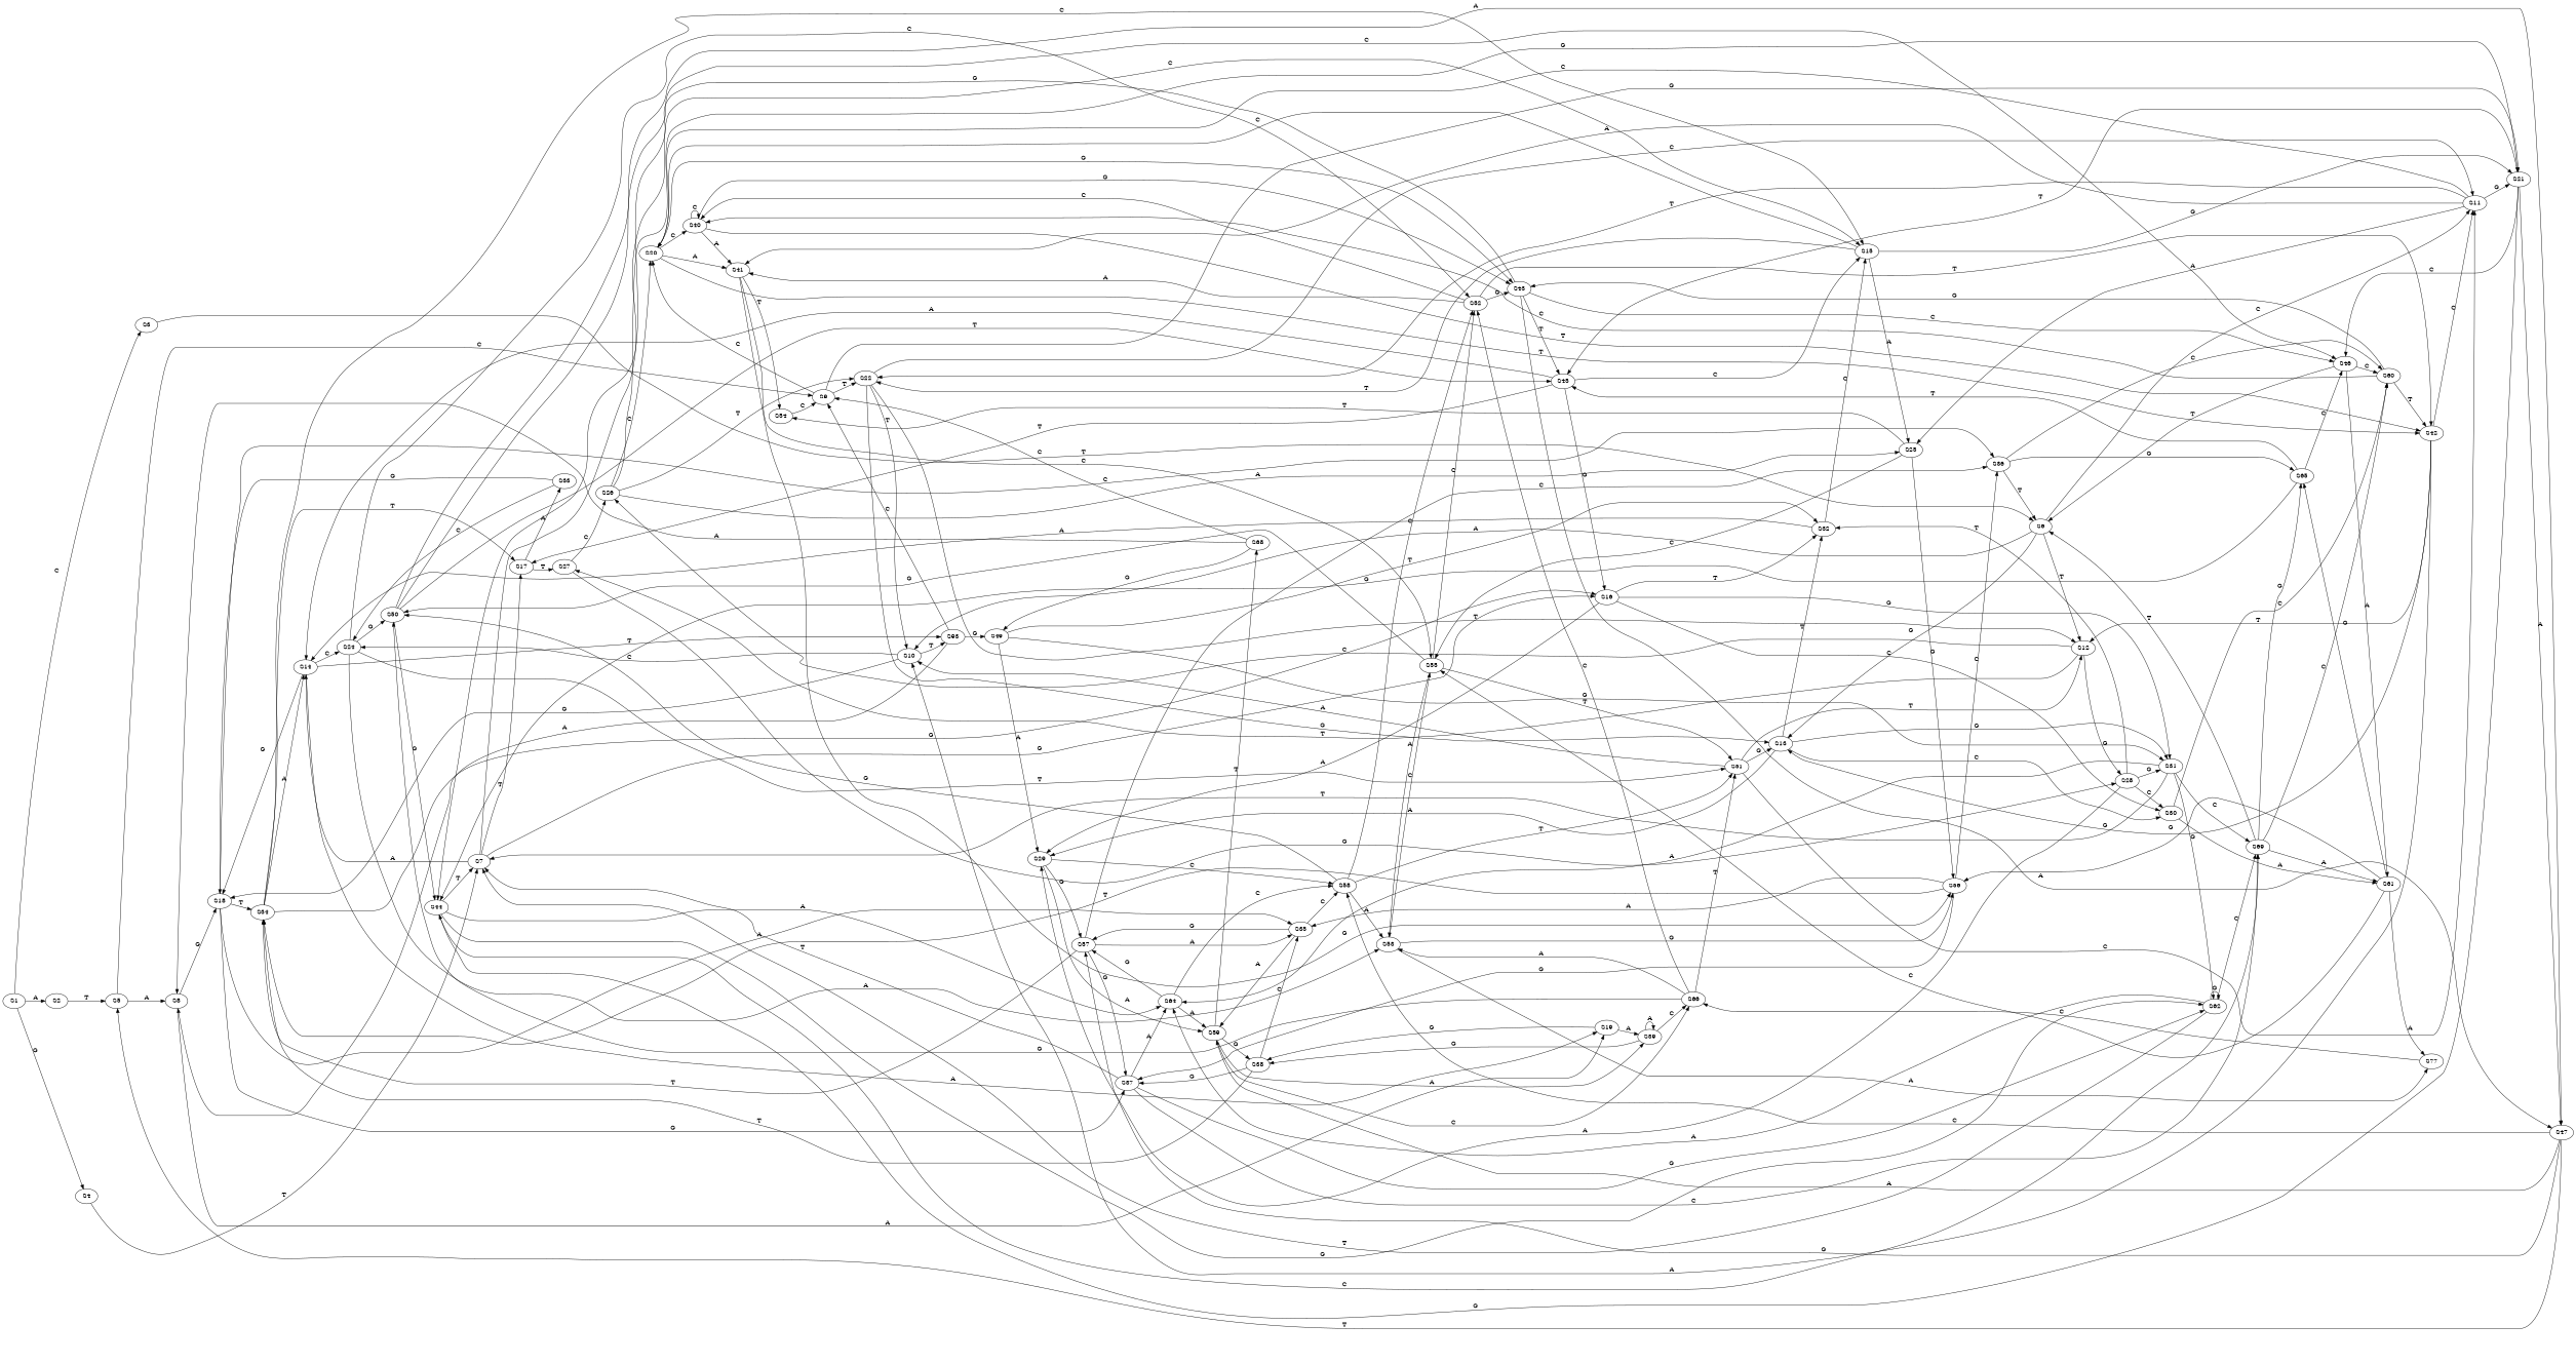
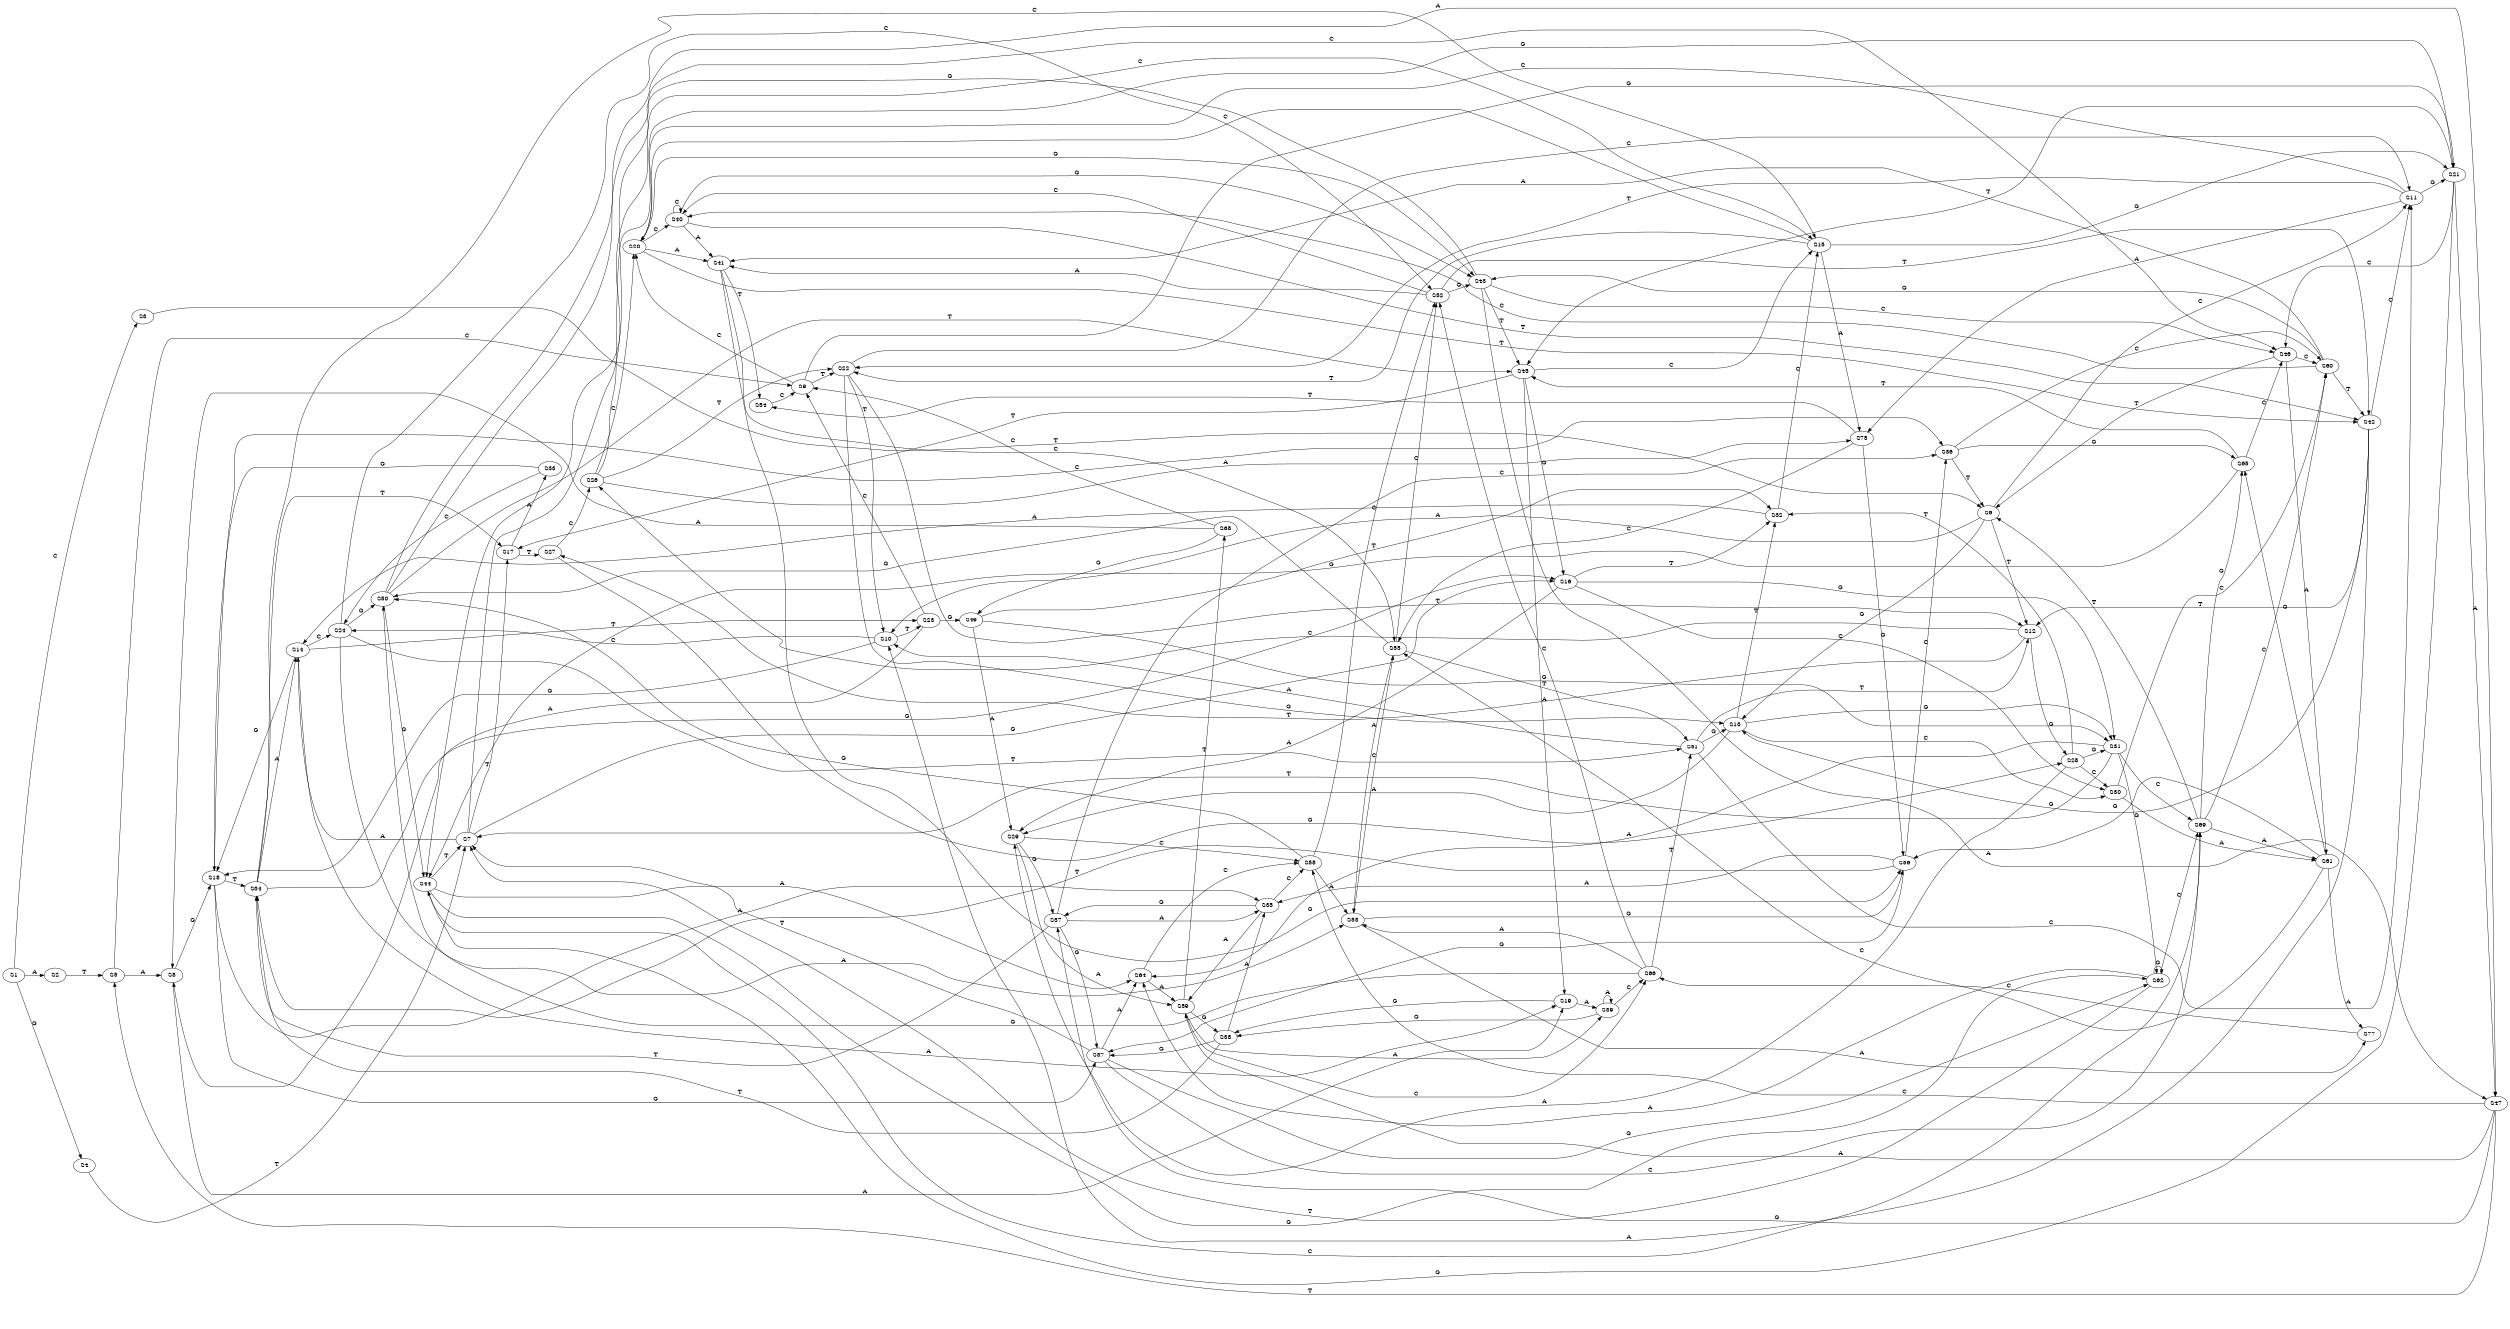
  strict digraph {
    rankdir=LR
    S1
    S2
    S3
    S4
    S5
    S6
    S7
    S8
    S9
    S10
    S11
    S12
    S13
    S14
    S15
    S16
    S17
    S18
    S19
    S20
    S21
    S22
-   S23 [label=S93]
+   S23
    S24
-   S25
+   S25 [label=S75]
    S26
    S27
    S28
    S29
    S30
    S31
    S32
    S33
    S34
    S35
    S36
    S37
    S38
    S39
    S40
    S41
    S42
    S43
    S44
    S45
    S46
    S47
    S49
    S50
    S51
    S52
    S53
    S54
    S55
    S56
    S57
    S58
    S59
    S60
    S61
    S62
    n62 [label=S69]
    S64
    S65
    S66
    n66 [label=S77]
    S68
    S1 -> S2 [label=A]
    S1 -> S3 [label=C]
    S1 -> S4 [label=G]
    S2 -> S5 [label=T]
    S3 -> S6 [label=T]
    S4 -> S7 [label=T]
    S5 -> S8 [label=A]
    S5 -> S9 [label=C]
    S6 -> S10 [label=A]
    S6 -> S11 [label=C]
    S6 -> S12 [label=T]
    S6 -> S13 [label=G]
    S7 -> S14 [label=A]
    S7 -> S15 [label=C]
    S7 -> S16 [label=G]
    S7 -> S17 [label=T]
    S8 -> S18 [label=G]
    S8 -> S19 [label=A]
    S9 -> S20 [label=C]
    S9 -> S21 [label=G]
    S9 -> S22 [label=T]
    S10 -> S18 [label=G]
    S10 -> S23 [label=T]
    S10 -> S24 [label=C]
    S11 -> S20 [label=C]
    S11 -> S21 [label=G]
    S11 -> S22 [label=T]
    S11 -> S25 [label=A]
    S12 -> S26 [label=C]
    S12 -> S27 [label=T]
    S12 -> S28 [label=G]
    S13 -> S29 [label=A]
    S13 -> S30 [label=C]
    S13 -> S31 [label=G]
    S13 -> S32 [label=T]
    S14 -> S18 [label=G]
    S14 -> S19 [label=A]
    S14 -> S23 [label=T]
    S14 -> S24 [label=C]
    S15 -> S20 [label=C]
    S15 -> S21 [label=G]
    S15 -> S22 [label=T]
    S15 -> S25 [label=A]
    S16 -> S29 [label=A]
    S16 -> S30 [label=C]
    S16 -> S31 [label=G]
    S16 -> S32 [label=T]
    S17 -> S27 [label=T]
    S17 -> S33 [label=A]
    S18 -> S34 [label=T]
    S18 -> S35 [label=A]
    S18 -> S36 [label=C]
    S18 -> S37 [label=G]
    S19 -> S38 [label=G]
    S19 -> S39 [label=A]
    S20 -> S40 [label=C]
    S20 -> S41 [label=A]
    S20 -> S42 [label=T]
    S20 -> S43 [label=G]
    S21 -> S44 [label=G]
    S21 -> S45 [label=T]
    S21 -> S46 [label=C]
    S21 -> S47 [label=A]
    S22 -> S10 [label=T]
    S22 -> S11 [label=C]
    S22 -> S12 [label=T]
    S22 -> S13 [label=G]
    S23 -> S8 [label=A]
    S23 -> S9 [label=C]
    S23 -> S49 [label=G]
    S24 -> S50 [label=G]
    S24 -> S51 [label=T]
    S24 -> S52 [label=C]
    S24 -> S53 [label=A]
    S25 -> S54 [label=T]
    S25 -> S55 [label=C]
    S25 -> S56 [label=G]
    S26 -> S20 [label=C]
    S26 -> S21 [label=G]
    S26 -> S22 [label=T]
    S26 -> S25 [label=A]
    S27 -> S26 [label=C]
    S27 -> S28 [label=G]
    S28 -> S29 [label=A]
    S28 -> S30 [label=C]
    S28 -> S31 [label=G]
    S28 -> S32 [label=T]
    S29 -> S57 [label=G]
    S29 -> S58 [label=C]
    S29 -> S59 [label=A]
    S30 -> S60 [label=C]
    S30 -> S61 [label=A]
    S31 -> S7 [label=T]
    S31 -> S62 [label=G]
    S31 -> n62 [label=C]
    S31 -> S64 [label=A]
    S32 -> S14 [label=A]
    S32 -> S15 [label=C]
    S33 -> S18 [label=G]
    S33 -> S24 [label=C]
    S34 -> S14 [label=A]
    S34 -> S15 [label=C]
    S34 -> S16 [label=G]
    S34 -> S17 [label=T]
    S35 -> S57 [label=G]
    S35 -> S58 [label=C]
    S35 -> S59 [label=A]
    S36 -> S6 [label=T]
    S36 -> S60 [label=C]
    S36 -> S65 [label=G]
    S37 -> S7 [label=T]
    S37 -> S62 [label=G]
    S37 -> n62 [label=C]
    S37 -> S64 [label=A]
    S38 -> S34 [label=T]
-   S38 -> S35 [label=C]
+   S38 -> S35 [label=A]
    S38 -> S37 [label=G]
    S39 -> S38 [label=G]
    S39 -> S39 [label=A]
    S39 -> S66 [label=C]
    S40 -> S40 [label=C]
    S40 -> S41 [label=A]
    S40 -> S42 [label=T]
    S40 -> S43 [label=G]
    S41 -> S54 [label=T]
    S41 -> S55 [label=C]
    S41 -> S56 [label=G]
    S42 -> S10 [label=A]
    S42 -> S11 [label=C]
    S42 -> S12 [label=T]
    S42 -> S13 [label=G]
    S43 -> S44 [label=G]
    S43 -> S45 [label=T]
    S43 -> S46 [label=C]
    S43 -> S47 [label=A]
    S44 -> S7 [label=T]
    S44 -> S62 [label=G]
    S44 -> n62 [label=C]
    S44 -> S64 [label=A]
-   S45 -> S14 [label=A]
+   S45 -> S19 [label=A]
    S45 -> S15 [label=C]
    S45 -> S16 [label=G]
    S45 -> S17 [label=T]
    S46 -> S6 [label=T]
    S46 -> S60 [label=C]
    S46 -> S61 [label=A]
    S47 -> S5 [label=T]
    S47 -> S57 [label=G]
    S47 -> S58 [label=C]
    S47 -> S59 [label=A]
    S49 -> S29 [label=A]
    S49 -> S31 [label=G]
    S49 -> S32 [label=T]
    S50 -> S44 [label=G]
    S50 -> S45 [label=T]
    S50 -> S46 [label=C]
    S50 -> S47 [label=A]
    S51 -> S10 [label=A]
    S51 -> S11 [label=C]
    S51 -> S12 [label=T]
    S51 -> S13 [label=G]
    S52 -> S40 [label=C]
    S52 -> S41 [label=A]
    S52 -> S42 [label=T]
    S52 -> S43 [label=G]
    S53 -> S55 [label=C]
    S53 -> S56 [label=G]
    S53 -> n66 [label=A]
    S54 -> S9 [label=C]
    S55 -> S50 [label=G]
    S55 -> S51 [label=T]
    S55 -> S52 [label=C]
    S55 -> S53 [label=A]
    S56 -> S34 [label=T]
    S56 -> S35 [label=A]
    S56 -> S36 [label=C]
    S56 -> S37 [label=G]
    S57 -> S34 [label=T]
    S57 -> S35 [label=A]
    S57 -> S36 [label=C]
    S57 -> S37 [label=G]
    S58 -> S50 [label=G]
-   S58 -> S51 [label=T]
    S58 -> S52 [label=C]
    S58 -> S53 [label=A]
    S59 -> S38 [label=G]
    S59 -> S39 [label=A]
    S59 -> S66 [label=C]
    S59 -> S68 [label=T]
    S60 -> S40 [label=C]
-   S11 -> S41 [label=A]
+   S60 -> S41 [label=A]
    S60 -> S42 [label=T]
    S60 -> S43 [label=G]
    S61 -> S55 [label=C]
    S61 -> S56 [label=G]
    S61 -> S65 [label=G]
    S61 -> n66 [label=A]
    S62 -> S7 [label=T]
    S62 -> S62 [label=G]
    S62 -> n62 [label=C]
    S62 -> S64 [label=A]
    n62 -> S6 [label=T]
    n62 -> S60 [label=C]
    n62 -> S61 [label=A]
    n62 -> S65 [label=G]
-   S64 -> S57 [label=G]
    S64 -> S58 [label=C]
    S64 -> S59 [label=A]
    S65 -> S44 [label=G]
    S65 -> S45 [label=T]
    S65 -> S46 [label=C]
    S66 -> S50 [label=G]
    S66 -> S51 [label=T]
    S66 -> S52 [label=C]
    S66 -> S53 [label=A]
    n66 -> S66 [label=C]
    S68 -> S8 [label=A]
    S68 -> S9 [label=C]
    S68 -> S49 [label=G]
  }
